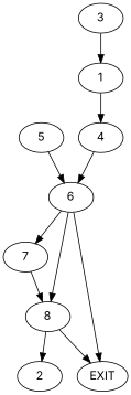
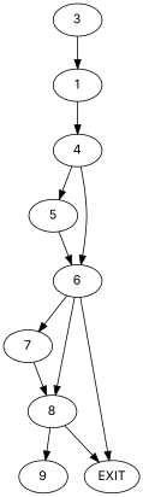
  digraph {
    fontname=Inter
    node [fontname=Inter]
    edge [fontname=Inter]
    1
    4
    5
    6
    3
    7
    8
    n8 [label=EXIT]
-   9 [label=2]
+   9
    1 -> 4
+   4 -> 5
    4 -> 6
    5 -> 6
    6 -> 7
    6 -> 8
    6 -> n8
    3 -> 1
    7 -> 8
    8 -> n8
    8 -> 9
  }
